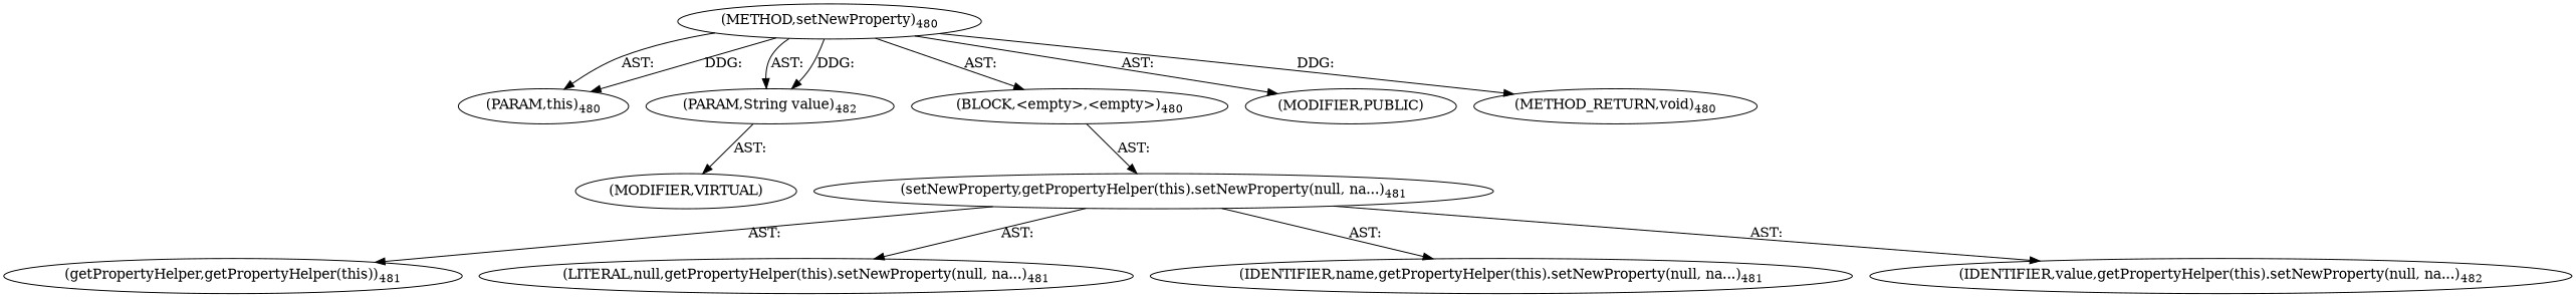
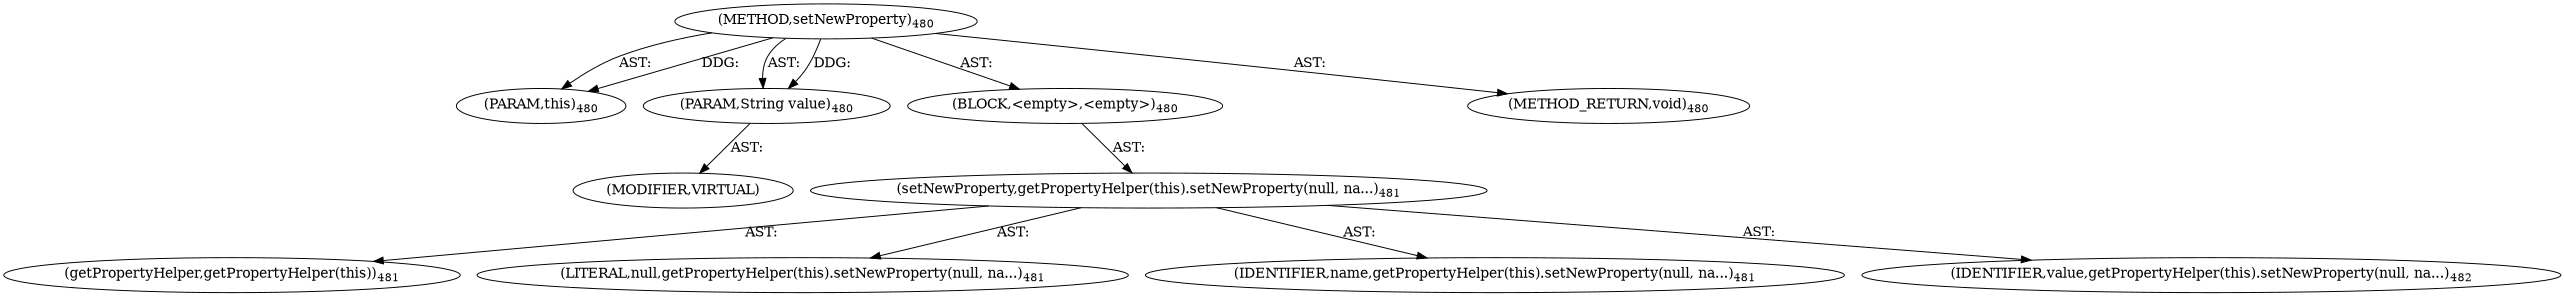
  digraph {
    n1 [label=<(METHOD,setNewProperty)<SUB>480</SUB>>]
    n2 [label=<(PARAM,this)<SUB>480</SUB>>]
-   n3 [label=<(PARAM,String value)<SUB>482</SUB>>]
+   n3 [label=<(PARAM,String value)<SUB>480</SUB>>]
    n4 [label=<(BLOCK,&lt;empty&gt;,&lt;empty&gt;)<SUB>480</SUB>>]
-   n5 [label=<(MODIFIER,PUBLIC)>]
    n6 [label=<(METHOD_RETURN,void)<SUB>480</SUB>>]
    n7 [label=<(MODIFIER,VIRTUAL)>]
    n8 [label=<(setNewProperty,getPropertyHelper(this).setNewProperty(null, na...)<SUB>481</SUB>>]
    n9 [label=<(getPropertyHelper,getPropertyHelper(this))<SUB>481</SUB>>]
    n10 [label=<(LITERAL,null,getPropertyHelper(this).setNewProperty(null, na...)<SUB>481</SUB>>]
    n11 [label=<(IDENTIFIER,name,getPropertyHelper(this).setNewProperty(null, na...)<SUB>481</SUB>>]
    n12 [label=<(IDENTIFIER,value,getPropertyHelper(this).setNewProperty(null, na...)<SUB>482</SUB>>]
    n1 -> n2 [label="AST: "]
    n1 -> n2 [label="DDG: "]
    n1 -> n3 [label="AST: "]
    n1 -> n3 [label="DDG: "]
    n1 -> n4 [label="AST: "]
-   n1 -> n5 [label="AST: "]
-   n1 -> n6 [label="DDG: "]
+   n1 -> n6 [label="AST: "]
    n3 -> n7 [label="AST: "]
    n4 -> n8 [label="AST: "]
    n8 -> n9 [label="AST: "]
    n8 -> n10 [label="AST: "]
    n8 -> n11 [label="AST: "]
    n8 -> n12 [label="AST: "]
  }
